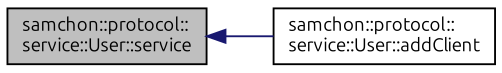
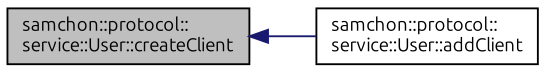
  digraph {
    rankdir=LR
    fontname=Ubuntu
    node [color=black fontname=Ubuntu fontsize=10 shape=record style=filled]
-   n1 [fillcolor=grey75 fontcolor=black height=0.2 label="samchon::protocol::\lservice::User::service" width=0.4]
+   n1 [fillcolor=grey75 fontcolor=black height=0.2 label="samchon::protocol::\lservice::User::createClient" width=0.4]
    n2 [fillcolor=white height=0.2 label="samchon::protocol::\lservice::User::addClient" width=0.4]
    n1 -> n2 [color=midnightblue dir=back fontname=Ubuntu fontsize=10 labelfontname=Helvetica labelfontsize=10 style=solid]
  }
